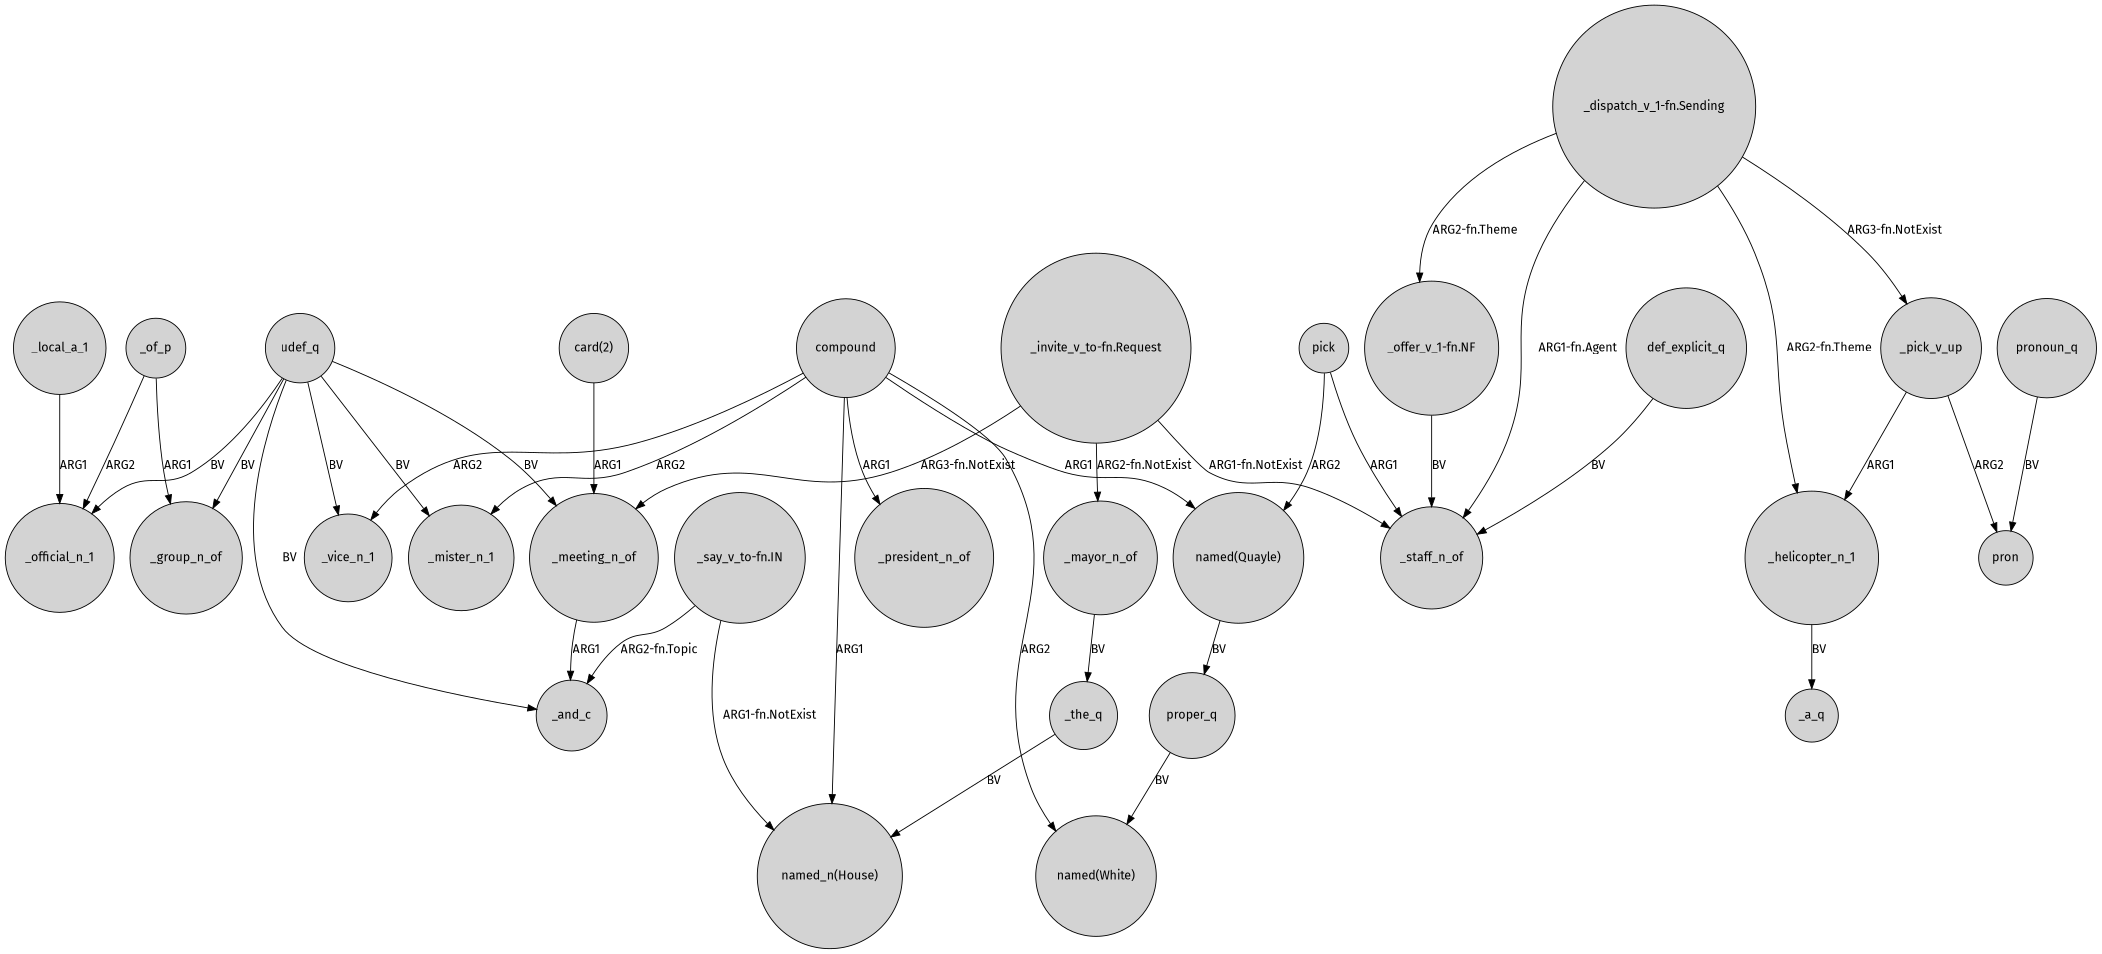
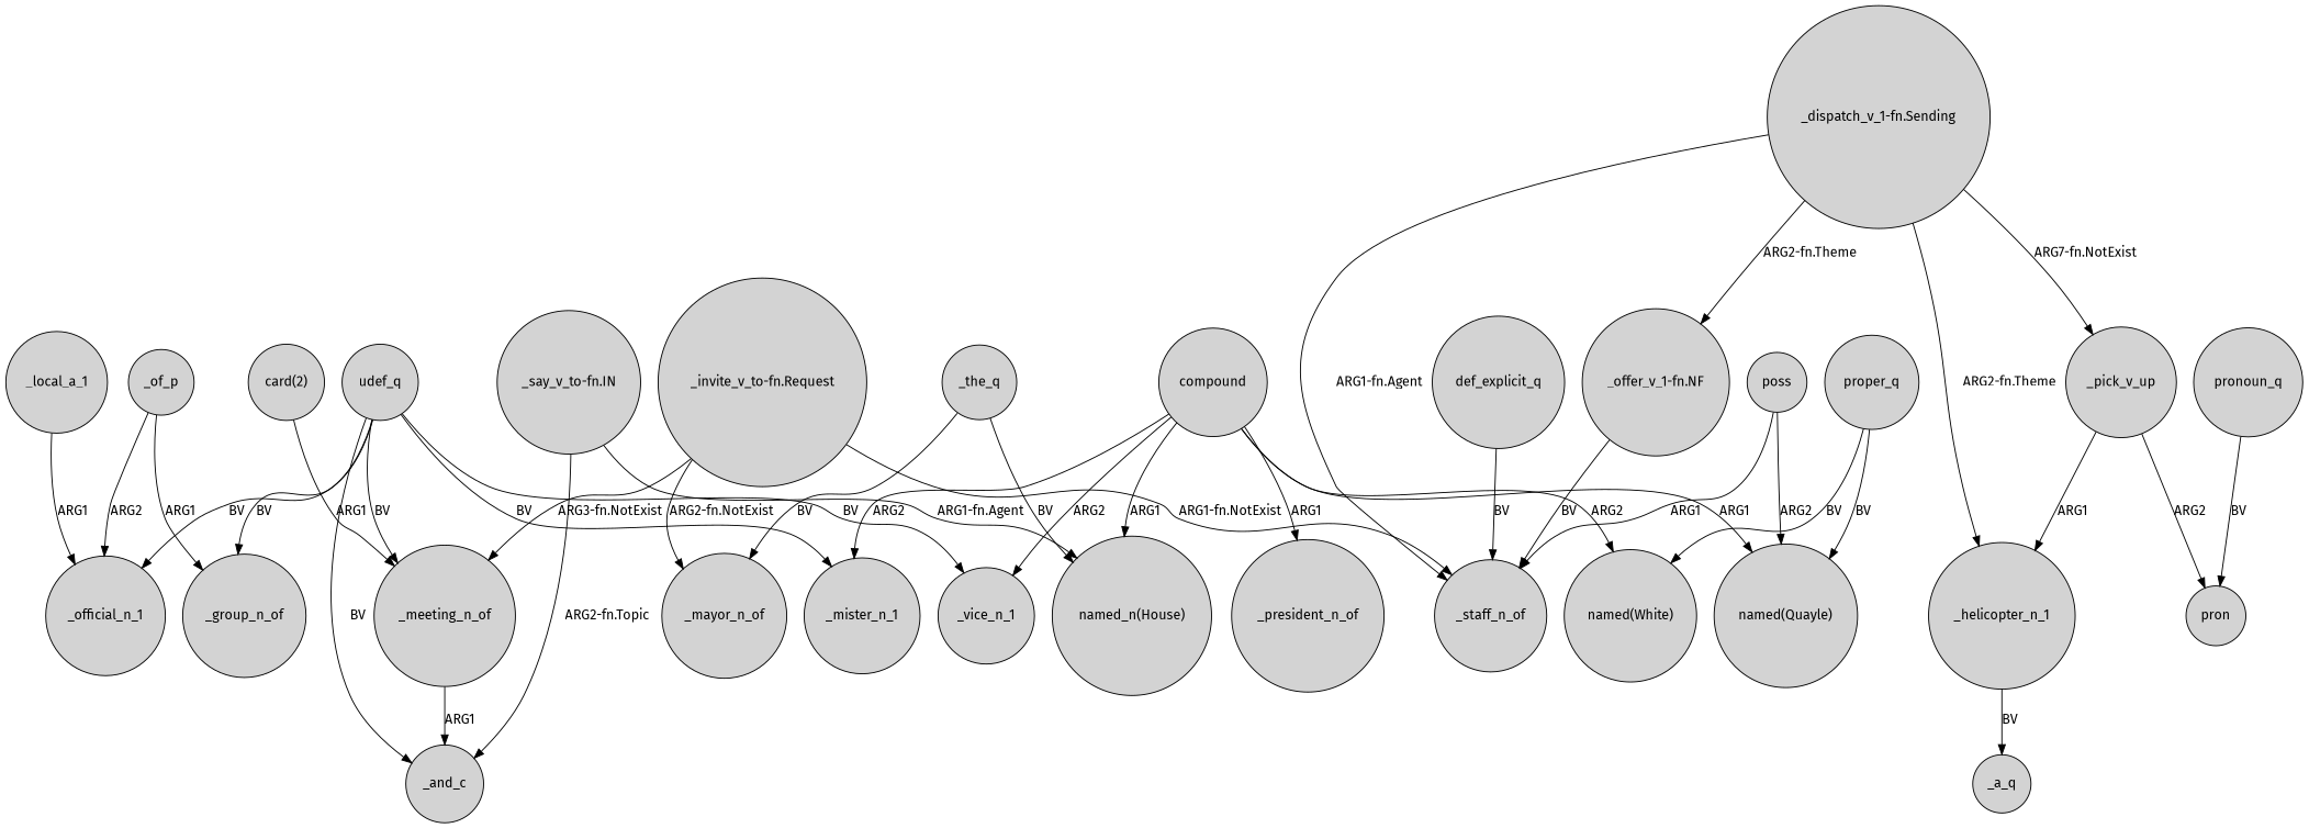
  digraph {
    fontname="Fira Sans"
    node [fontname="Fira Sans" shape=circle style=filled]
    edge [fontname="Fira Sans"]
    compound
    _vice_n_1
    "named(Quayle)"
    _mister_n_1
    "named(White)"
    "named_n(House)"
    _president_n_of
    _of_p
    _official_n_1
    _group_n_of
    proper_q
    "_offer_v_1-fn.NF"
    _staff_n_of
    "_dispatch_v_1-fn.Sending"
    _pick_v_up
    _helicopter_n_1
    pron
    _a_q
    udef_q
    _meeting_n_of
    _and_c
    _the_q
    _mayor_n_of
    "card(2)"
    def_explicit_q
    pronoun_q
-   poss [label=pick]
+   poss
    "_say_v_to-fn.IN"
    _local_a_1
    "_invite_v_to-fn.Request"
    compound -> _vice_n_1 [label=ARG2]
    compound -> "named(Quayle)" [label=ARG1]
    compound -> _mister_n_1 [label=ARG2]
    compound -> "named(White)" [label=ARG2]
    compound -> "named_n(House)" [label=ARG1]
    compound -> _president_n_of [label=ARG1]
    _of_p -> _official_n_1 [label=ARG2]
    _of_p -> _group_n_of [label=ARG1]
-   "named(Quayle)" -> proper_q [label=BV]
+   proper_q -> "named(Quayle)" [label=BV]
    proper_q -> "named(White)" [label=BV]
    "_offer_v_1-fn.NF" -> _staff_n_of [label=BV]
    "_dispatch_v_1-fn.Sending" -> "_offer_v_1-fn.NF" [label="ARG2-fn.Theme"]
    "_dispatch_v_1-fn.Sending" -> _staff_n_of [label="ARG1-fn.Agent"]
-   "_dispatch_v_1-fn.Sending" -> _pick_v_up [label="ARG3-fn.NotExist"]
+   "_dispatch_v_1-fn.Sending" -> _pick_v_up [label="ARG7-fn.NotExist"]
    "_dispatch_v_1-fn.Sending" -> _helicopter_n_1 [label="ARG2-fn.Theme"]
    _pick_v_up -> _helicopter_n_1 [label=ARG1]
    _pick_v_up -> pron [label=ARG2]
    _helicopter_n_1 -> _a_q [label=BV]
    udef_q -> _vice_n_1 [label=BV]
    udef_q -> _mister_n_1 [label=BV]
    udef_q -> _official_n_1 [label=BV]
    udef_q -> _group_n_of [label=BV]
    udef_q -> _meeting_n_of [label=BV]
    udef_q -> _and_c [label=BV]
    _meeting_n_of -> _and_c [label=ARG1]
    _the_q -> "named_n(House)" [label=BV]
-   _mayor_n_of -> _the_q [label=BV]
+   _the_q -> _mayor_n_of [label=BV]
    "card(2)" -> _meeting_n_of [label=ARG1]
    def_explicit_q -> _staff_n_of [label=BV]
    pronoun_q -> pron [label=BV]
    poss -> "named(Quayle)" [label=ARG2]
    poss -> _staff_n_of [label=ARG1]
-   "_say_v_to-fn.IN" -> "named_n(House)" [label="ARG1-fn.NotExist"]
+   "_say_v_to-fn.IN" -> "named_n(House)" [label="ARG1-fn.Agent"]
    "_say_v_to-fn.IN" -> _and_c [label="ARG2-fn.Topic"]
    _local_a_1 -> _official_n_1 [label=ARG1]
    "_invite_v_to-fn.Request" -> _staff_n_of [label="ARG1-fn.NotExist"]
    "_invite_v_to-fn.Request" -> _meeting_n_of [label="ARG3-fn.NotExist"]
    "_invite_v_to-fn.Request" -> _mayor_n_of [label="ARG2-fn.NotExist"]
  }
